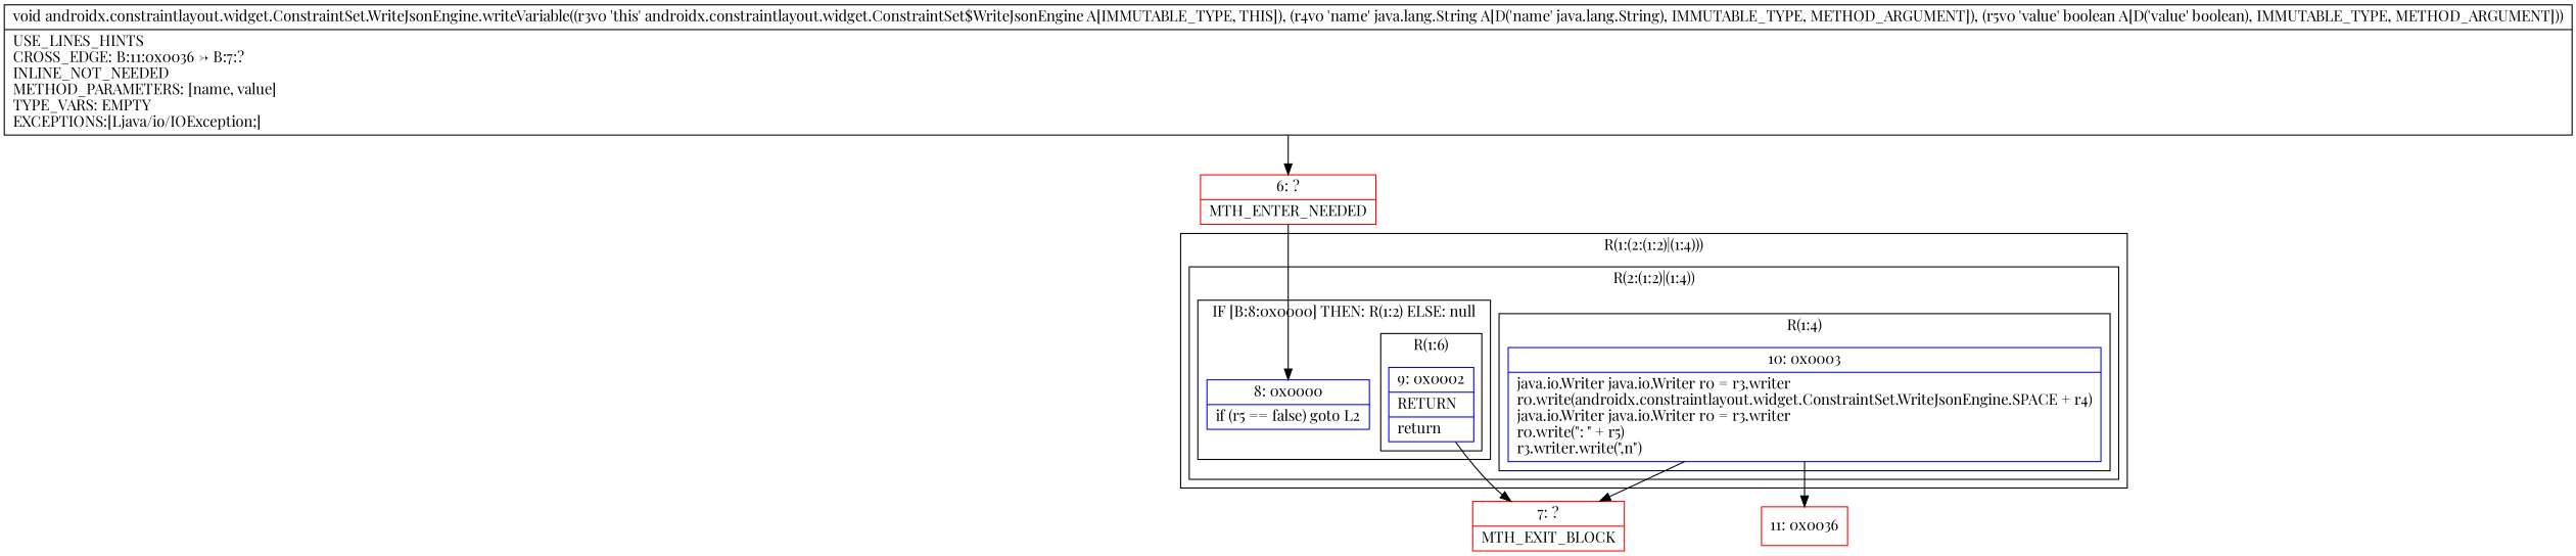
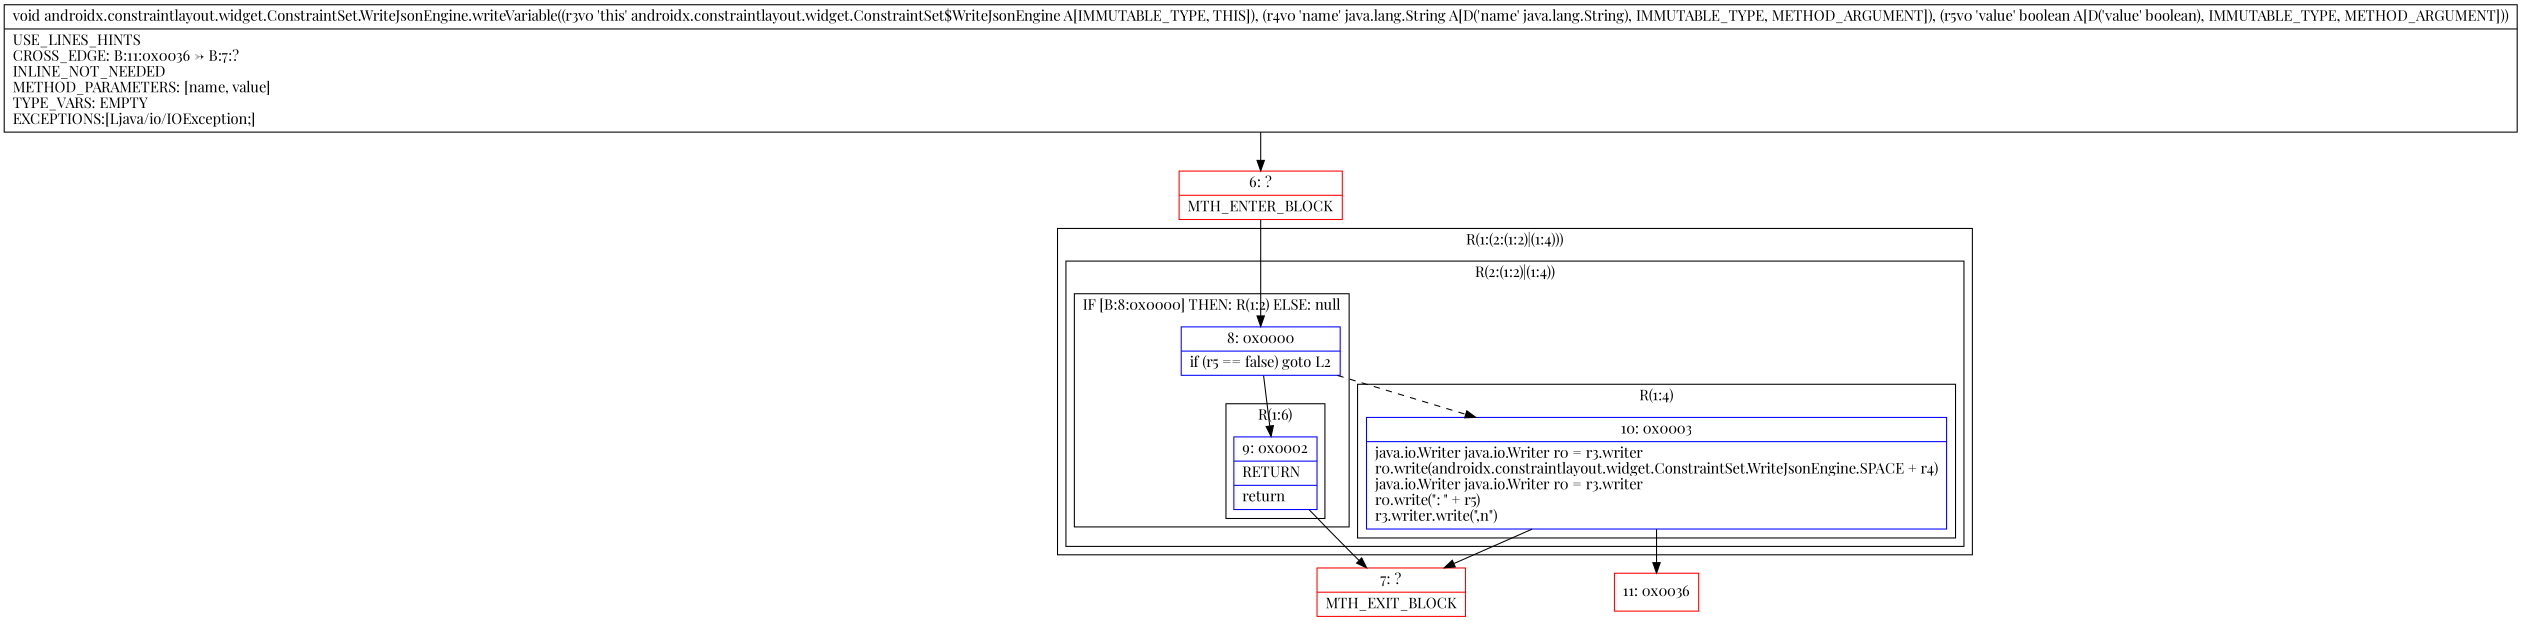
  digraph {
    fontname="Playfair Display"
    node [color=blue fontname="Playfair Display" shape=record]
    edge [fontname="Playfair Display"]
    n1 [label="{9\:\ 0x0002|RETURN\l|return\l}"]
    n2 [label="{8\:\ 0x0000|if (r5 == false) goto L2\l}"]
    n3 [label="{10\:\ 0x0003|java.io.Writer java.io.Writer r0 = r3.writer\lr0.write(androidx.constraintlayout.widget.ConstraintSet.WriteJsonEngine.SPACE + r4)\ljava.io.Writer java.io.Writer r0 = r3.writer\lr0.write(\": \" + r5)\lr3.writer.write(\",n\")\l}"]
    n4 [color=red label="{7\:\ ?|MTH_EXIT_BLOCK\l}"]
    n5 [color=red label="{11\:\ 0x0036}"]
-   n6 [color=red label="{6\:\ ?|MTH_ENTER_NEEDED\l}"]
+   n6 [color=red label="{6\:\ ?|MTH_ENTER_BLOCK\l}"]
    n7 [label="{void androidx.constraintlayout.widget.ConstraintSet.WriteJsonEngine.writeVariable((r3v0 'this' androidx.constraintlayout.widget.ConstraintSet$WriteJsonEngine A[IMMUTABLE_TYPE, THIS]), (r4v0 'name' java.lang.String A[D('name' java.lang.String), IMMUTABLE_TYPE, METHOD_ARGUMENT]), (r5v0 'value' boolean A[D('value' boolean), IMMUTABLE_TYPE, METHOD_ARGUMENT]))  | USE_LINES_HINTS\lCROSS_EDGE: B:11:0x0036 \-\> B:7:?\lINLINE_NOT_NEEDED\lMETHOD_PARAMETERS: [name, value]\lTYPE_VARS: EMPTY\lEXCEPTIONS:[Ljava\/io\/IOException;]\l}" color=""]
    subgraph cluster_1 {
      label="R(1:(2:(1:2)|(1:4)))"
      subgraph cluster_2 {
        label="R(2:(1:2)|(1:4))"
        subgraph cluster_3 {
          label="IF [B:8:0x0000] THEN: R(1:2) ELSE: null"
          n2
          subgraph cluster_4 {
            label="R(1:6)"
            n1
          }
        }
        subgraph cluster_5 {
          label="R(1:4)"
          n3
        }
      }
    }
    n1 -> n4
+   n2 -> n1
+   n2 -> n3 [style=dashed]
    n3 -> n4
    n3 -> n5
    n6 -> n2
    n7 -> n6
  }
